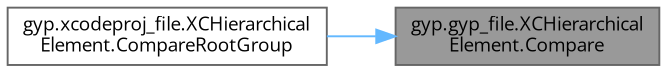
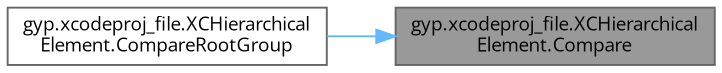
  digraph {
    rankdir=RL
    fontname="Open Sans"
    node [fontname="Open Sans" fontsize=10 shape=box style=filled]
-   n1 [color=gray40 fillcolor=grey60 fontcolor=black height=0.2 label="gyp.gyp_file.XCHierarchical\lElement.Compare" width=0.4]
+   n1 [color=gray40 fillcolor=grey60 fontcolor=black height=0.2 label="gyp.xcodeproj_file.XCHierarchical\lElement.Compare" width=0.4]
    n2 [color=grey40 fillcolor=white height=0.2 label="gyp.xcodeproj_file.XCHierarchical\lElement.CompareRootGroup" width=0.4]
    n1 -> n2 [color=steelblue1 dir=back fontname="Open Sans" fontsize=10 labelfontname=Helvetica labelfontsize=10 style=solid]
  }
